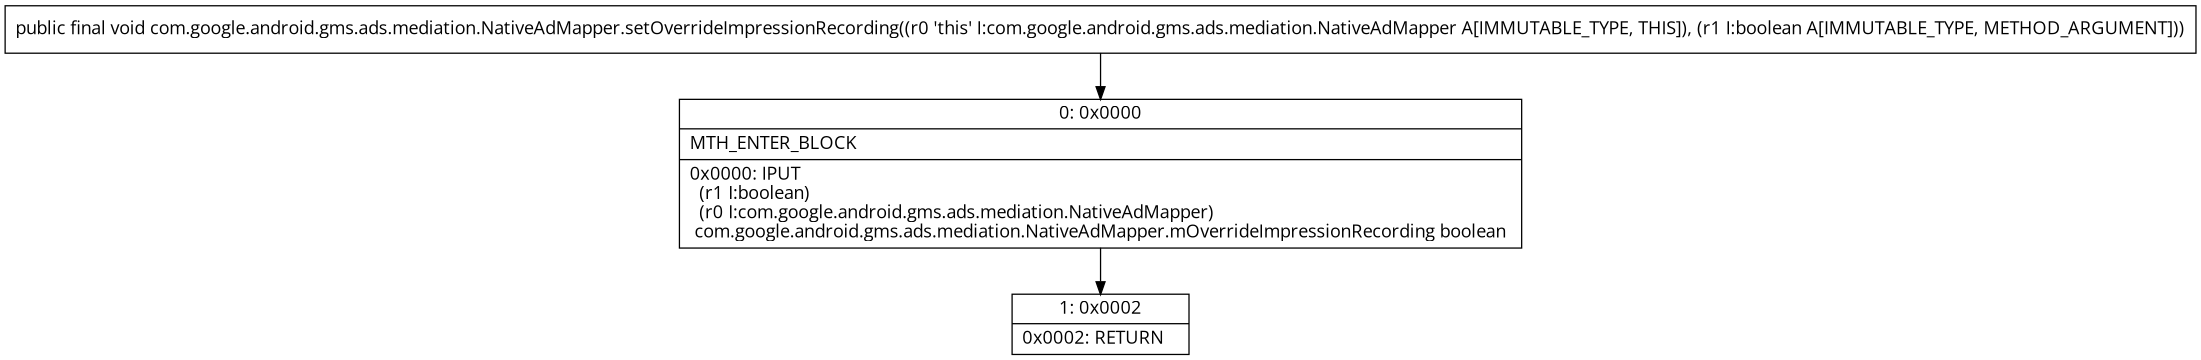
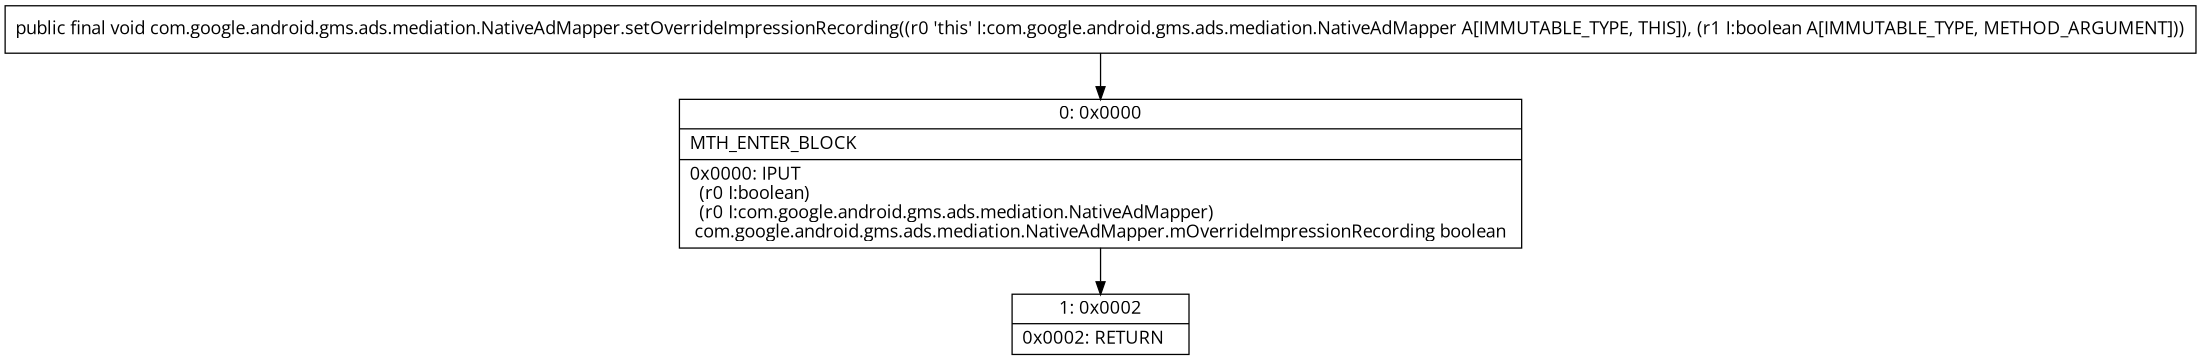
  digraph {
    fontname="Open Sans"
    node [shape=record fontname="Open Sans"]
    edge [fontname="Open Sans"]
-   n1 [label="{0\:\ 0x0000|MTH_ENTER_BLOCK\l|0x0000: IPUT  \l  (r1 I:boolean)\l  (r0 I:com.google.android.gms.ads.mediation.NativeAdMapper)\l com.google.android.gms.ads.mediation.NativeAdMapper.mOverrideImpressionRecording boolean \l}"]
+   n1 [label="{0\:\ 0x0000|MTH_ENTER_BLOCK\l|0x0000: IPUT  \l  (r0 I:boolean)\l  (r0 I:com.google.android.gms.ads.mediation.NativeAdMapper)\l com.google.android.gms.ads.mediation.NativeAdMapper.mOverrideImpressionRecording boolean \l}"]
    n2 [label="{1\:\ 0x0002|0x0002: RETURN   \l}"]
    n3 [label="{public final void com.google.android.gms.ads.mediation.NativeAdMapper.setOverrideImpressionRecording((r0 'this' I:com.google.android.gms.ads.mediation.NativeAdMapper A[IMMUTABLE_TYPE, THIS]), (r1 I:boolean A[IMMUTABLE_TYPE, METHOD_ARGUMENT])) }"]
    n1 -> n2
    n3 -> n1
  }
